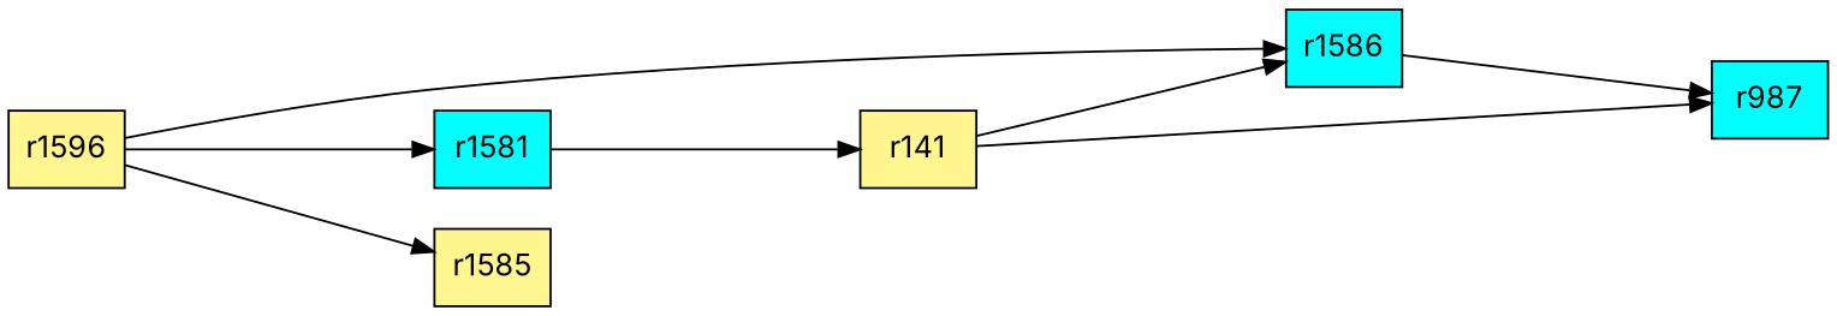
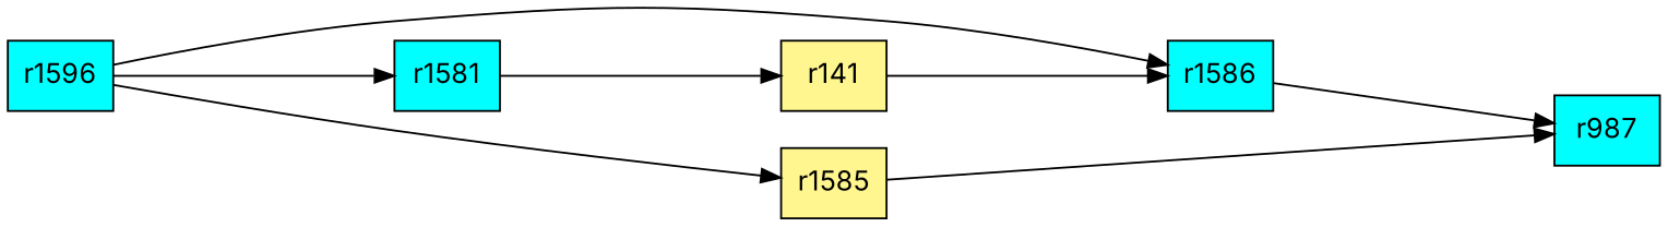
  digraph {
    fontname=Inter
    rankdir=LR
    ranksep=2.0
    node [fillcolor=khaki1 fontname=Inter shape=record style=filled]
    edge [fontname=Inter]
    n1 [label="{r141}"]
    n2 [fillcolor=cyan label="{r1586}"]
-   n3 [label="{r1596}"]
+   n3 [fillcolor=cyan label="{r1596}"]
    n4 [fillcolor=cyan label="{r1581}"]
    n5 [label="{r1585}"]
    n6 [fillcolor=cyan label="{r987}"]
    n1 -> n2
    n2 -> n6
    n3 -> n2
    n3 -> n4
    n3 -> n5
    n4 -> n1
-   n1 -> n6
+   n5 -> n6
  }
